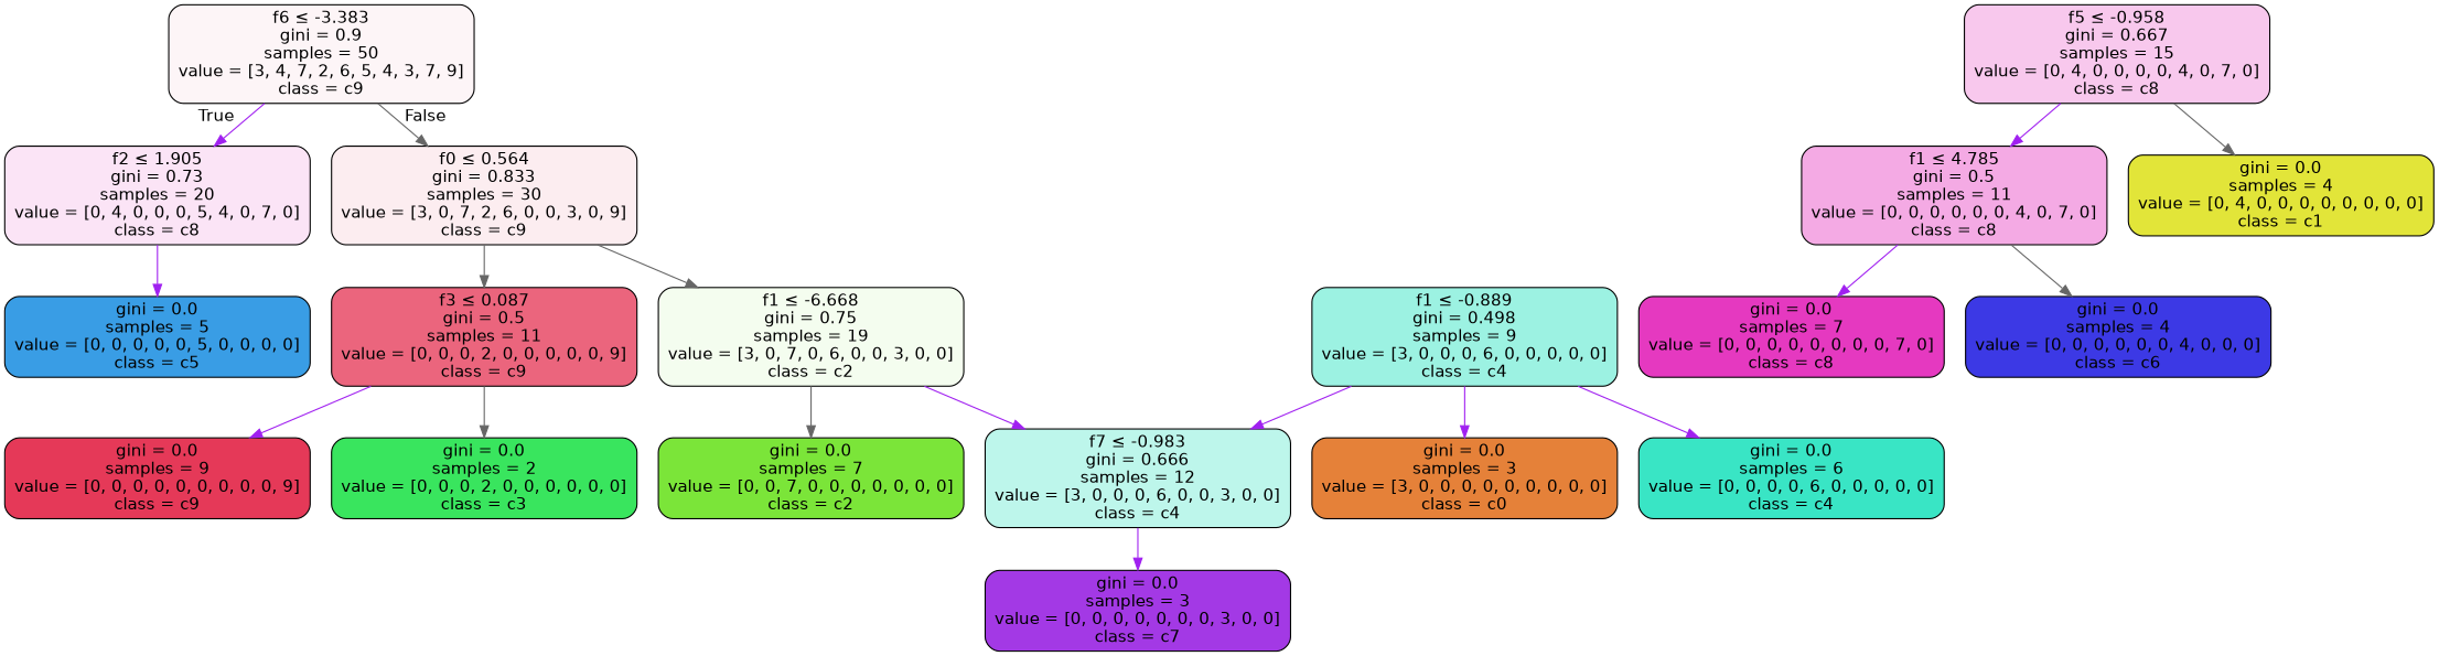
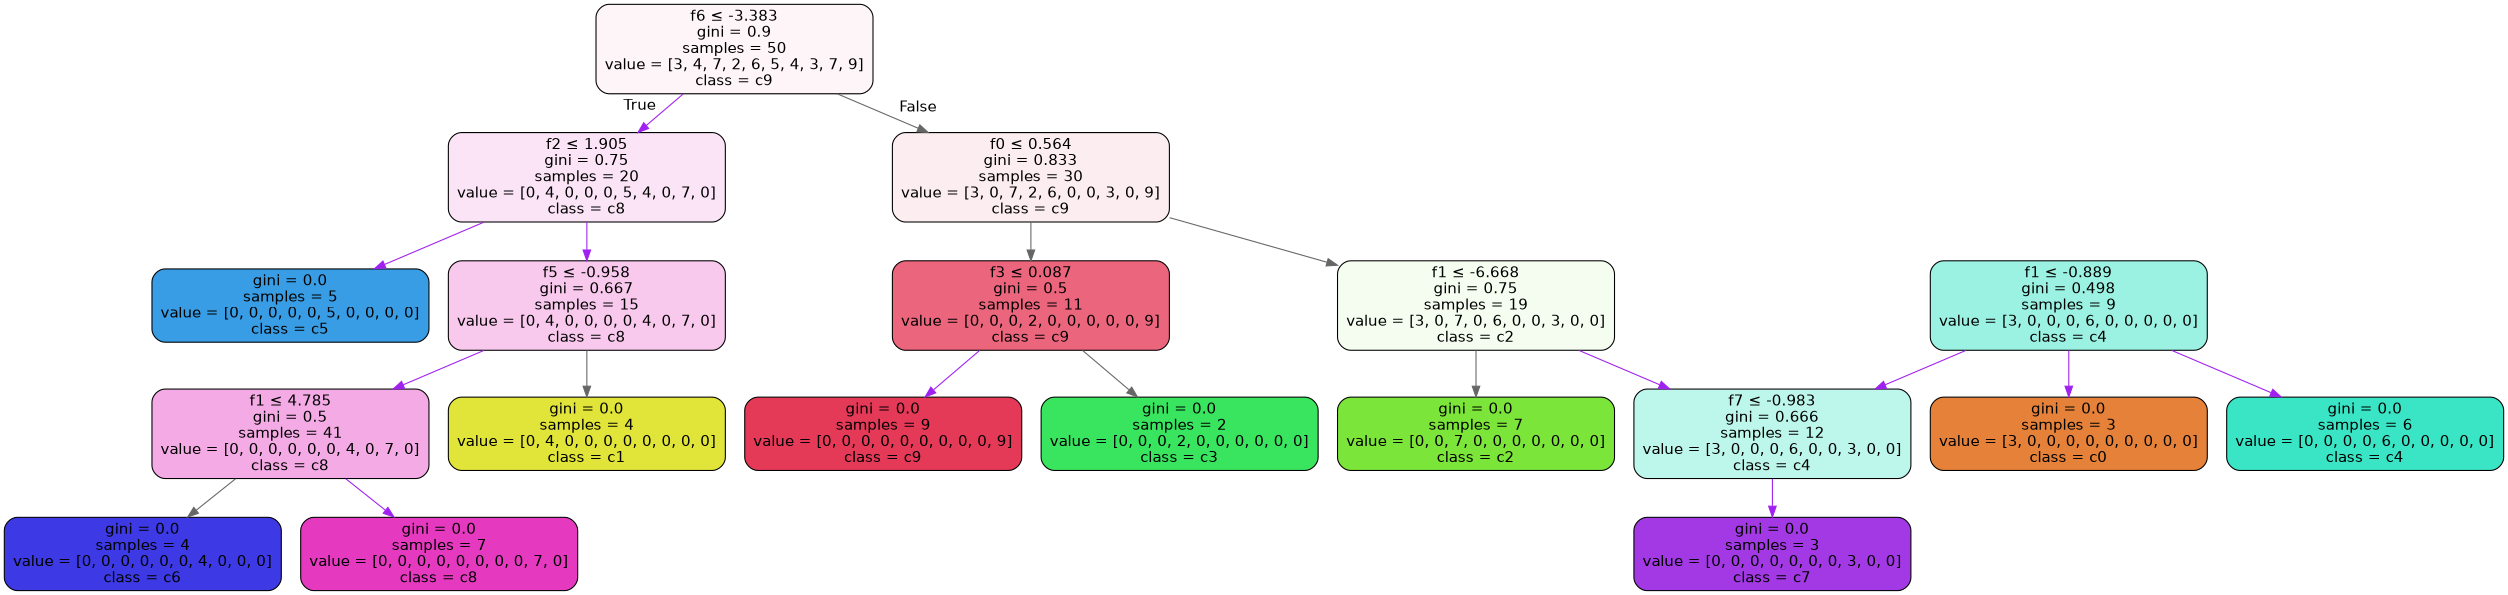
  digraph {
    node [color=black fontname=helvetica shape=box style="filled, rounded"]
    edge [color=purple fontname=helvetica]
    n1 [fillcolor="#e539580c" label=<f6 &le; -3.383<br/>gini = 0.9<br/>samples = 50<br/>value = [3, 4, 7, 2, 6, 5, 4, 3, 7, 9]<br/>class = c9>]
-   n2 [fillcolor="#e539c022" label=<f2 &le; 1.905<br/>gini = 0.73<br/>samples = 20<br/>value = [0, 4, 0, 0, 0, 5, 4, 0, 7, 0]<br/>class = c8>]
+   n2 [fillcolor="#e539c022" label=<f2 &le; 1.905<br/>gini = 0.75<br/>samples = 20<br/>value = [0, 4, 0, 0, 0, 5, 4, 0, 7, 0]<br/>class = c8>]
    n3 [fillcolor="#e5395816" label=<f0 &le; 0.564<br/>gini = 0.833<br/>samples = 30<br/>value = [3, 0, 7, 2, 6, 0, 0, 3, 0, 9]<br/>class = c9>]
    n4 [fillcolor="#e539c046" label=<f5 &le; -0.958<br/>gini = 0.667<br/>samples = 15<br/>value = [0, 4, 0, 0, 0, 0, 4, 0, 7, 0]<br/>class = c8>]
    n5 [fillcolor="#399de5ff" label=<gini = 0.0<br/>samples = 5<br/>value = [0, 0, 0, 0, 0, 5, 0, 0, 0, 0]<br/>class = c5>]
    n6 [fillcolor="#7be53914" label=<f1 &le; -6.668<br/>gini = 0.75<br/>samples = 19<br/>value = [3, 0, 7, 0, 6, 0, 0, 3, 0, 0]<br/>class = c2>]
    n7 [fillcolor="#e53958c6" label=<f3 &le; 0.087<br/>gini = 0.5<br/>samples = 11<br/>value = [0, 0, 0, 2, 0, 0, 0, 0, 0, 9]<br/>class = c9>]
-   n8 [fillcolor="#e539c06d" label=<f1 &le; 4.785<br/>gini = 0.5<br/>samples = 11<br/>value = [0, 0, 0, 0, 0, 0, 4, 0, 7, 0]<br/>class = c8>]
+   n8 [fillcolor="#e539c06d" label=<f1 &le; 4.785<br/>gini = 0.5<br/>samples = 41<br/>value = [0, 0, 0, 0, 0, 0, 4, 0, 7, 0]<br/>class = c8>]
    n9 [fillcolor="#e2e539ff" label=<gini = 0.0<br/>samples = 4<br/>value = [0, 4, 0, 0, 0, 0, 0, 0, 0, 0]<br/>class = c1>]
    n10 [fillcolor="#e539c0ff" label=<gini = 0.0<br/>samples = 7<br/>value = [0, 0, 0, 0, 0, 0, 0, 0, 7, 0]<br/>class = c8>]
    n11 [fillcolor="#3c39e5ff" label=<gini = 0.0<br/>samples = 4<br/>value = [0, 0, 0, 0, 0, 0, 4, 0, 0, 0]<br/>class = c6>]
    n12 [fillcolor="#7be539ff" label=<gini = 0.0<br/>samples = 7<br/>value = [0, 0, 7, 0, 0, 0, 0, 0, 0, 0]<br/>class = c2>]
    n13 [fillcolor="#39e5c555" label=<f7 &le; -0.983<br/>gini = 0.666<br/>samples = 12<br/>value = [3, 0, 0, 0, 6, 0, 0, 3, 0, 0]<br/>class = c4>]
    n14 [fillcolor="#e53958ff" label=<gini = 0.0<br/>samples = 9<br/>value = [0, 0, 0, 0, 0, 0, 0, 0, 0, 9]<br/>class = c9>]
    n15 [fillcolor="#39e55eff" label=<gini = 0.0<br/>samples = 2<br/>value = [0, 0, 0, 2, 0, 0, 0, 0, 0, 0]<br/>class = c3>]
    n16 [fillcolor="#a339e5ff" label=<gini = 0.0<br/>samples = 3<br/>value = [0, 0, 0, 0, 0, 0, 0, 3, 0, 0]<br/>class = c7>]
    n17 [fillcolor="#39e5c57f" label=<f1 &le; -0.889<br/>gini = 0.498<br/>samples = 9<br/>value = [3, 0, 0, 0, 6, 0, 0, 0, 0, 0]<br/>class = c4>]
    n18 [fillcolor="#e58139ff" label=<gini = 0.0<br/>samples = 3<br/>value = [3, 0, 0, 0, 0, 0, 0, 0, 0, 0]<br/>class = c0>]
    n19 [fillcolor="#39e5c5ff" label=<gini = 0.0<br/>samples = 6<br/>value = [0, 0, 0, 0, 6, 0, 0, 0, 0, 0]<br/>class = c4>]
    n1 -> n2 [headlabel=True labelangle=45 labeldistance=2.5]
    n1 -> n3 [color=gray40 headlabel=False labelangle=-45 labeldistance=2.5]
+   n2 -> n4
    n2 -> n5
    n3 -> n6 [color=gray40]
    n3 -> n7 [color=gray40]
    n4 -> n8
    n4 -> n9 [color=gray40]
    n6 -> n12 [color=gray40]
    n6 -> n13
    n7 -> n14
    n7 -> n15 [color=gray40]
    n8 -> n10
    n8 -> n11 [color=gray40]
    n13 -> n16
    n17 -> n13
    n17 -> n18
    n17 -> n19
  }
